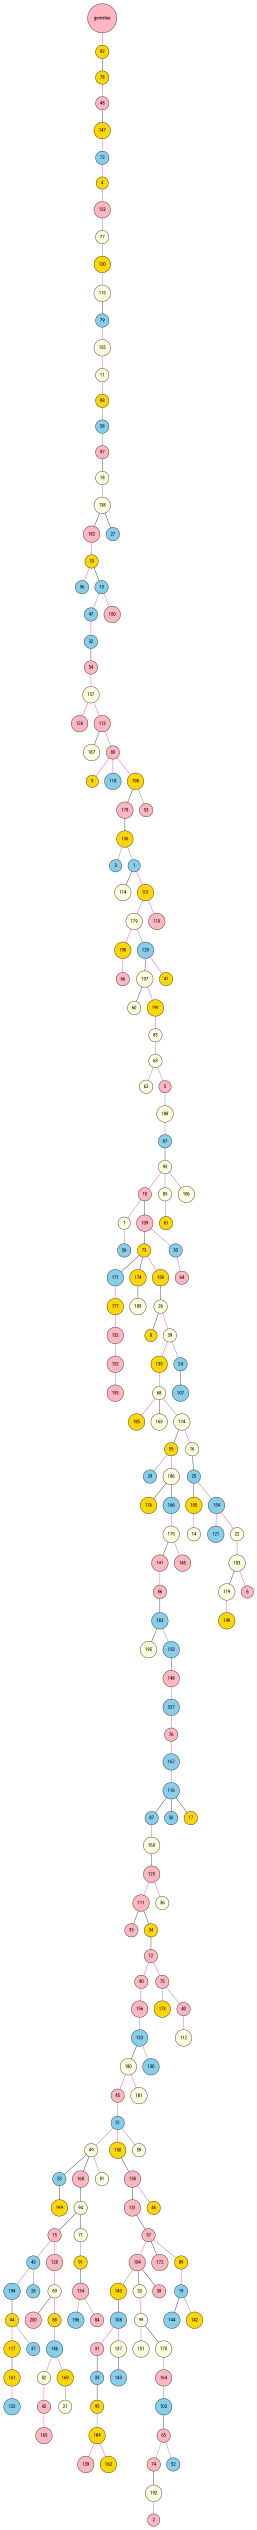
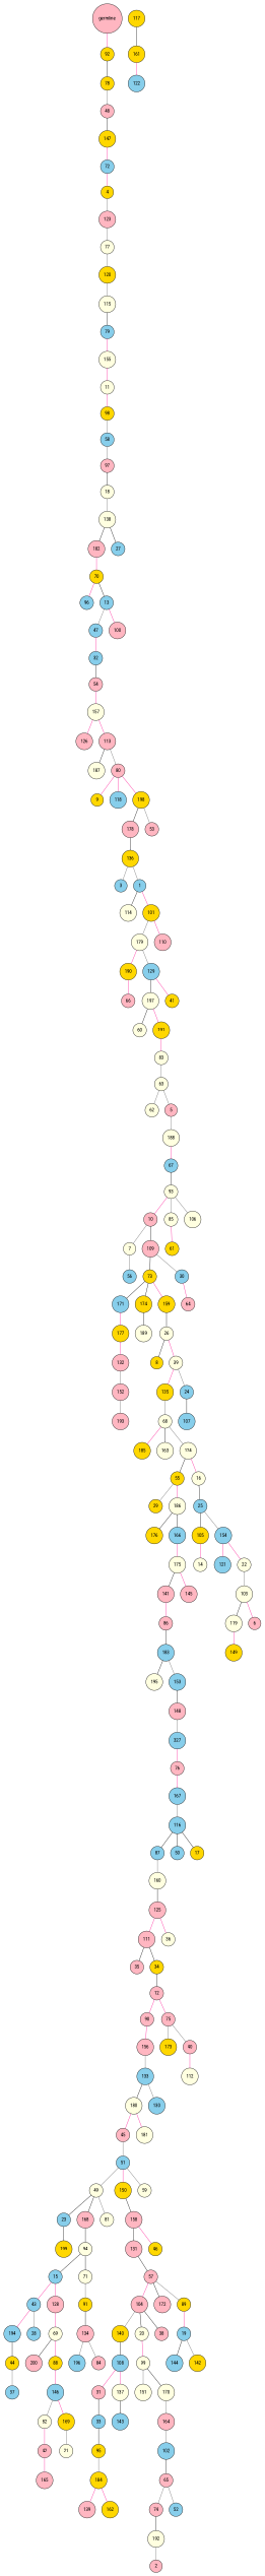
  graph {
    fontname="Roboto Condensed"
    rankdir=UD
    splines=line
    node [fillcolor=lightpink fontname="Roboto Condensed" shape=circle style=filled]
    edge [color=deeppink fontname="Roboto Condensed"]
    n1 [label=germline]
    n2 [fillcolor=gold label=92]
    n3 [fillcolor=gold label=78]
    n4 [label=48]
    n5 [fillcolor=gold label=147]
    n6 [fillcolor=skyblue label=72]
    n7 [fillcolor=gold label=4]
    n8 [label=123]
    n9 [fillcolor=lightyellow label=77]
    n10 [fillcolor=gold label=120]
    n11 [fillcolor=lightyellow label=115]
    n12 [fillcolor=skyblue label=79]
    n13 [fillcolor=lightyellow label=155]
    n14 [fillcolor=lightyellow label=11]
    n15 [fillcolor=gold label=98]
    n16 [fillcolor=skyblue label=58]
    n17 [label=97]
    n18 [fillcolor=lightyellow label=18]
    n19 [fillcolor=lightyellow label=138]
    n20 [label=182]
    n21 [fillcolor=skyblue label=27]
    n22 [fillcolor=gold label=70]
    n23 [fillcolor=skyblue label=96]
    n24 [fillcolor=skyblue label=13]
    n25 [fillcolor=skyblue label=47]
    n26 [label=100]
    n27 [fillcolor=skyblue label=32]
    n28 [label=54]
    n29 [fillcolor=lightyellow label=157]
    n30 [label=126]
    n31 [label=113]
    n32 [fillcolor=lightyellow label=187]
    n33 [label=80]
    n34 [fillcolor=gold label=9]
    n35 [fillcolor=skyblue label=118]
    n36 [fillcolor=gold label=198]
    n37 [label=178]
    n38 [label=53]
    n39 [fillcolor=gold label=136]
    n40 [fillcolor=skyblue label=3]
    n41 [fillcolor=skyblue label=1]
    n42 [fillcolor=lightyellow label=114]
    n43 [fillcolor=gold label=101]
    n44 [fillcolor=lightyellow label=179]
    n45 [label=110]
    n46 [fillcolor=gold label=190]
    n47 [fillcolor=skyblue label=129]
    n48 [label=66]
    n49 [fillcolor=lightyellow label=197]
    n50 [fillcolor=gold label=41]
    n51 [fillcolor=lightyellow label=60]
    n52 [fillcolor=gold label=191]
    n53 [fillcolor=lightyellow label=83]
    n54 [fillcolor=lightyellow label=63]
    n55 [fillcolor=lightyellow label=62]
    n56 [label=5]
    n57 [fillcolor=lightyellow label=188]
    n58 [fillcolor=skyblue label=67]
    n59 [fillcolor=lightyellow label=93]
    n60 [label=10]
    n61 [fillcolor=lightyellow label=85]
    n62 [fillcolor=lightyellow label=106]
    n63 [fillcolor=lightyellow label=7]
    n64 [label=109]
    n65 [fillcolor=gold label=61]
    n66 [fillcolor=skyblue label=56]
    n67 [fillcolor=gold label=73]
    n68 [fillcolor=skyblue label=30]
    n69 [fillcolor=skyblue label=171]
    n70 [fillcolor=gold label=174]
    n71 [fillcolor=gold label=159]
    n72 [label=64]
    n73 [fillcolor=gold label=177]
    n74 [fillcolor=lightyellow label=189]
    n75 [fillcolor=lightyellow label=26]
    n76 [label=132]
    n77 [label=152]
    n78 [label=193]
    n79 [fillcolor=gold label=8]
    n80 [fillcolor=lightyellow label=39]
    n81 [fillcolor=gold label=135]
    n82 [fillcolor=skyblue label=24]
    n83 [fillcolor=lightyellow label=68]
    n84 [fillcolor=skyblue label=107]
    n85 [fillcolor=gold label=185]
    n86 [fillcolor=lightyellow label=163]
    n87 [fillcolor=lightyellow label=124]
    n88 [fillcolor=gold label=55]
    n89 [fillcolor=lightyellow label=16]
-   n90 [fillcolor=skyblue label=29]
+   n90 [fillcolor=gold label=29]
    n91 [fillcolor=lightyellow label=186]
    n92 [fillcolor=skyblue label=25]
    n93 [fillcolor=gold label=176]
    n94 [fillcolor=skyblue label=166]
    n95 [fillcolor=lightyellow label=175]
    n96 [label=141]
    n97 [label=145]
    n98 [label=86]
    n99 [fillcolor=skyblue label=183]
    n100 [fillcolor=lightyellow label=195]
    n101 [fillcolor=skyblue label=153]
    n102 [label=148]
    n103 [fillcolor=skyblue label=327]
    n104 [label=76]
    n105 [fillcolor=skyblue label=167]
    n106 [fillcolor=skyblue label=116]
    n107 [fillcolor=skyblue label=87]
    n108 [fillcolor=skyblue label=50]
    n109 [fillcolor=gold label=17]
    n110 [fillcolor=lightyellow label=160]
    n111 [label=125]
    n112 [label=111]
    n113 [fillcolor=lightyellow label=36]
    n114 [label=35]
    n115 [fillcolor=gold label=34]
    n116 [label=12]
    n117 [label=90]
    n118 [label=75]
    n119 [label=156]
    n120 [fillcolor=gold label=173]
    n121 [label=40]
    n122 [fillcolor=skyblue label=133]
    n123 [fillcolor=lightyellow label=180]
    n124 [fillcolor=skyblue label=130]
    n125 [label=45]
    n126 [fillcolor=lightyellow label=181]
    n127 [fillcolor=skyblue label=51]
    n128 [fillcolor=lightyellow label=49]
    n129 [fillcolor=gold label=150]
    n130 [fillcolor=lightyellow label=59]
    n131 [fillcolor=skyblue label=23]
    n132 [label=168]
    n133 [fillcolor=lightyellow label=81]
    n134 [label=158]
    n135 [fillcolor=gold label=199]
    n136 [fillcolor=lightyellow label=94]
-   n137 [label=15]
+   n137 [fillcolor=skyblue label=15]
    n138 [fillcolor=lightyellow label=71]
    n139 [fillcolor=skyblue label=43]
    n140 [label=128]
    n141 [fillcolor=gold label=91]
    n142 [fillcolor=skyblue label=194]
    n143 [fillcolor=skyblue label=28]
    n144 [fillcolor=lightyellow label=69]
    n145 [fillcolor=gold label=44]
    n146 [fillcolor=gold label=117]
    n147 [fillcolor=skyblue label=37]
    n148 [fillcolor=gold label=161]
    n149 [fillcolor=skyblue label=122]
    n150 [label=200]
    n151 [fillcolor=gold label=88]
    n152 [fillcolor=skyblue label=146]
    n153 [fillcolor=lightyellow label=82]
    n154 [fillcolor=gold label=169]
    n155 [label=42]
    n156 [fillcolor=lightyellow label=21]
    n157 [label=165]
    n158 [label=134]
    n159 [label=131]
    n160 [fillcolor=gold label=46]
    n161 [label=57]
    n162 [label=104]
    n163 [label=172]
    n164 [fillcolor=gold label=89]
    n165 [fillcolor=gold label=140]
    n166 [fillcolor=lightyellow label=20]
    n167 [label=38]
    n168 [fillcolor=skyblue label=19]
    n169 [fillcolor=skyblue label=108]
    n170 [fillcolor=skyblue label=196]
    n171 [label=84]
    n172 [fillcolor=lightyellow label=99]
    n173 [label=31]
    n174 [fillcolor=lightyellow label=137]
    n175 [fillcolor=skyblue label=33]
    n176 [fillcolor=gold label=95]
    n177 [fillcolor=gold label=184]
    n178 [label=139]
    n179 [fillcolor=gold label=162]
    n180 [fillcolor=skyblue label=143]
    n181 [fillcolor=lightyellow label=151]
    n182 [fillcolor=lightyellow label=170]
    n183 [label=164]
    n184 [fillcolor=skyblue label=102]
    n185 [label=65]
    n186 [label=74]
    n187 [fillcolor=skyblue label=52]
    n188 [fillcolor=lightyellow label=192]
    n189 [label=2]
    n190 [fillcolor=skyblue label=144]
    n191 [fillcolor=gold label=142]
    n192 [fillcolor=lightyellow label=112]
    n193 [fillcolor=gold label=105]
    n194 [fillcolor=skyblue label=154]
    n195 [fillcolor=lightyellow label=14]
    n196 [fillcolor=skyblue label=121]
    n197 [fillcolor=lightyellow label=22]
    n198 [fillcolor=lightyellow label=103]
    n199 [fillcolor=lightyellow label=119]
    n200 [label=6]
    n201 [fillcolor=gold label=149]
    n1 -- n2
    n2 -- n3 [color=black]
    n3 -- n4 [color=gray40]
    n4 -- n5 [color=black]
    n5 -- n6
    n6 -- n7
    n7 -- n8 [color=gray40]
    n8 -- n9 [color=gray40]
    n9 -- n10 [color=gray40]
    n10 -- n11 [color=gray40]
    n11 -- n12 [color=black]
    n12 -- n13
    n13 -- n14
    n14 -- n15
    n15 -- n16 [color=gray40]
    n16 -- n17 [color=gray40]
    n17 -- n18 [color=black]
    n18 -- n19 [color=gray40]
    n19 -- n20 [color=black]
    n19 -- n21 [color=black]
    n20 -- n22
    n22 -- n23
    n22 -- n24 [color=black]
    n24 -- n25 [color=gray40]
    n24 -- n26
    n25 -- n27
    n27 -- n28 [color=black]
    n28 -- n29
    n29 -- n30
    n29 -- n31
    n31 -- n32 [color=black]
    n31 -- n33 [color=gray40]
    n33 -- n34
    n33 -- n35
    n33 -- n36
    n36 -- n37 [color=black]
    n36 -- n38 [color=gray40]
    n37 -- n39 [color=black]
    n39 -- n40 [color=gray40]
    n39 -- n41 [color=gray40]
    n41 -- n42 [color=black]
    n41 -- n43
    n43 -- n44 [color=gray40]
    n43 -- n45
    n44 -- n46
    n44 -- n47 [color=gray40]
    n46 -- n48
    n47 -- n49 [color=black]
    n47 -- n50
    n49 -- n51 [color=black]
    n49 -- n52
    n52 -- n53
    n53 -- n54 [color=gray40]
    n54 -- n55 [color=gray40]
    n54 -- n56 [color=gray40]
    n56 -- n57 [color=gray40]
    n57 -- n58
    n58 -- n59 [color=black]
    n59 -- n60
    n59 -- n61 [color=gray40]
    n59 -- n62 [color=gray40]
    n60 -- n63 [color=gray40]
    n60 -- n64 [color=black]
    n61 -- n65
    n63 -- n66 [color=gray40]
    n64 -- n67 [color=black]
    n64 -- n68 [color=gray40]
    n67 -- n69 [color=black]
    n67 -- n70 [color=black]
    n67 -- n71
    n68 -- n72
    n69 -- n73
    n70 -- n74 [color=black]
    n71 -- n75 [color=black]
    n73 -- n76
    n75 -- n79 [color=black]
    n75 -- n80
    n76 -- n77 [color=gray40]
    n77 -- n78 [color=gray40]
    n80 -- n81
    n80 -- n82 [color=gray40]
    n81 -- n83 [color=gray40]
    n82 -- n84 [color=black]
    n83 -- n85
    n83 -- n86 [color=black]
    n83 -- n87 [color=gray40]
    n87 -- n88 [color=black]
    n87 -- n89
    n88 -- n90 [color=gray40]
    n88 -- n91
    n89 -- n92 [color=black]
    n91 -- n93 [color=black]
    n91 -- n94 [color=black]
    n92 -- n193 [color=black]
    n92 -- n194 [color=gray40]
    n94 -- n95
    n95 -- n96 [color=black]
    n95 -- n97
    n96 -- n98
    n98 -- n99 [color=black]
    n99 -- n100 [color=black]
    n99 -- n101 [color=gray40]
    n101 -- n102 [color=black]
    n102 -- n103 [color=gray40]
    n103 -- n104
    n104 -- n105
    n105 -- n106 [color=gray40]
    n106 -- n107 [color=black]
    n106 -- n108 [color=black]
    n106 -- n109 [color=black]
    n107 -- n110 [color=gray40]
    n110 -- n111 [color=black]
    n111 -- n112
    n111 -- n113
    n112 -- n114 [color=black]
    n112 -- n115 [color=black]
    n115 -- n116 [color=black]
    n116 -- n117
    n116 -- n118
    n117 -- n119
    n118 -- n120 [color=gray40]
    n118 -- n121 [color=gray40]
    n119 -- n122 [color=gray40]
    n121 -- n192
    n122 -- n123 [color=black]
    n122 -- n124 [color=gray40]
    n123 -- n125
    n123 -- n126
    n125 -- n127 [color=gray40]
    n127 -- n128 [color=gray40]
    n127 -- n129
    n127 -- n130 [color=gray40]
    n128 -- n131 [color=black]
    n128 -- n132 [color=black]
    n128 -- n133 [color=gray40]
    n129 -- n134 [color=black]
    n131 -- n135 [color=black]
    n132 -- n136 [color=black]
    n134 -- n159 [color=black]
    n134 -- n160
    n136 -- n137 [color=black]
    n136 -- n138 [color=black]
    n137 -- n139
    n137 -- n140
    n138 -- n141 [color=gray40]
    n139 -- n142
    n139 -- n143 [color=gray40]
    n140 -- n144
    n141 -- n158 [color=black]
    n142 -- n145 [color=black]
    n144 -- n150 [color=black]
    n144 -- n151
-   n145 -- n146
    n145 -- n147 [color=gray40]
    n146 -- n148 [color=black]
    n148 -- n149
    n151 -- n152
    n152 -- n153 [color=gray40]
    n152 -- n154
    n153 -- n155
    n154 -- n156 [color=gray40]
    n155 -- n157
    n158 -- n170 [color=gray40]
    n158 -- n171 [color=gray40]
    n159 -- n161 [color=black]
    n161 -- n162
    n161 -- n163 [color=black]
    n161 -- n164 [color=gray40]
    n162 -- n165 [color=gray40]
    n162 -- n166 [color=black]
    n162 -- n167 [color=black]
    n164 -- n168
    n165 -- n169 [color=black]
    n166 -- n172
    n168 -- n190 [color=black]
    n168 -- n191 [color=gray40]
    n169 -- n173
    n169 -- n174
    n172 -- n181 [color=gray40]
    n172 -- n182 [color=black]
    n173 -- n175 [color=black]
    n174 -- n180 [color=black]
    n175 -- n176 [color=black]
    n176 -- n177 [color=gray40]
    n177 -- n178
    n177 -- n179
    n182 -- n183 [color=gray40]
    n183 -- n184 [color=gray40]
    n184 -- n185 [color=black]
    n185 -- n186 [color=gray40]
    n185 -- n187 [color=gray40]
    n186 -- n188 [color=black]
    n188 -- n189 [color=gray40]
    n193 -- n195
    n194 -- n196
    n194 -- n197
    n197 -- n198 [color=gray40]
    n198 -- n199 [color=black]
    n198 -- n200
    n199 -- n201
  }
